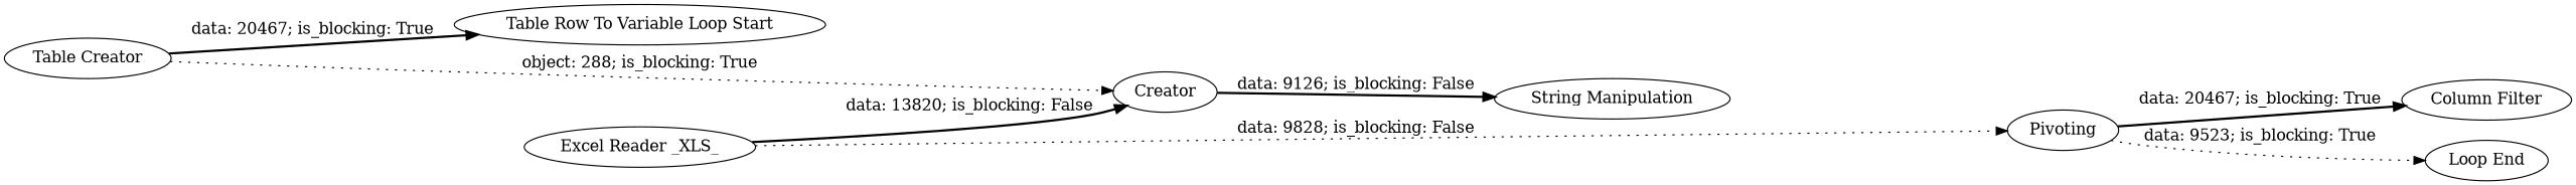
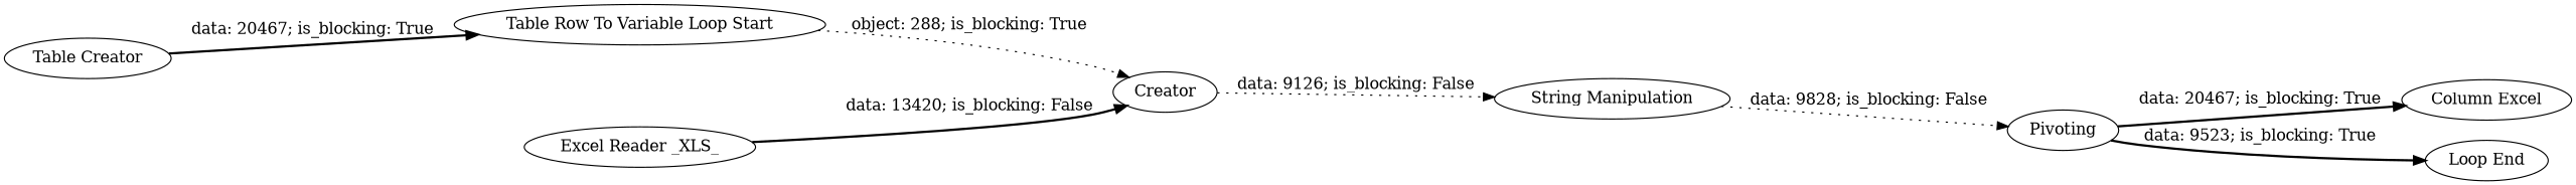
  digraph {
    rankdir=LR
    edge [style=dotted]
-   n1 [label="Column Filter"]
+   n1 [label="Column Excel"]
    n2 [label="Table Creator"]
    n3 [label="Table Row To Variable Loop Start"]
    n4 [label=Creator]
    n5 [label="String Manipulation"]
    n6 [label=Pivoting]
    n7 [label="Loop End"]
    n8 [label="Excel Reader _XLS_"]
    n2 -> n3 [label="data: 20467; is_blocking: True" style=bold]
-   n2 -> n4 [label="object: 288; is_blocking: True"]
-   n4 -> n5 [label="data: 9126; is_blocking: False" style=bold]
-   n8 -> n6 [label="data: 9828; is_blocking: False"]
+   n3 -> n4 [label="object: 288; is_blocking: True"]
+   n4 -> n5 [label="data: 9126; is_blocking: False"]
+   n5 -> n6 [label="data: 9828; is_blocking: False"]
    n6 -> n1 [label="data: 20467; is_blocking: True" style=bold]
-   n6 -> n7 [label="data: 9523; is_blocking: True"]
-   n8 -> n4 [label="data: 13820; is_blocking: False" style=bold]
+   n6 -> n7 [label="data: 9523; is_blocking: True" style=bold]
+   n8 -> n4 [label="data: 13420; is_blocking: False" style=bold]
  }
